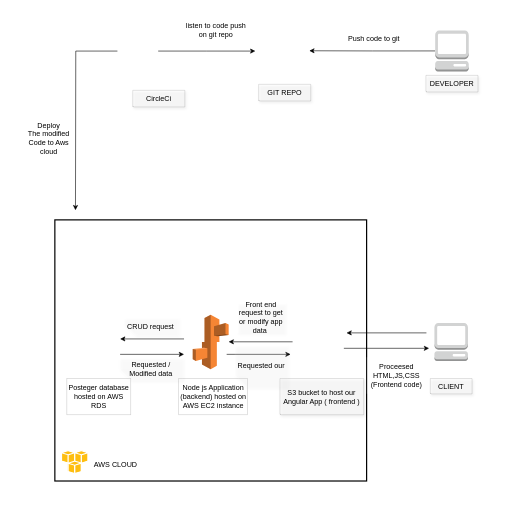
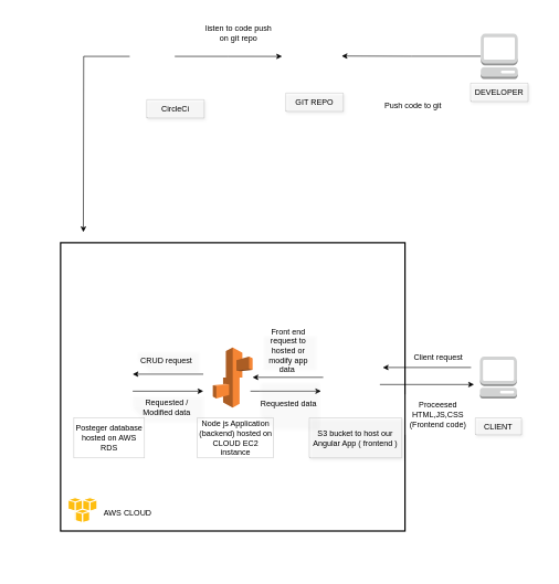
  <mxCell id="0" />
  <mxCell id="1" parent="0" />
  <mxCell id="2" value="" style="group;strokeColor=none;" vertex="1" connectable="0" parent="1"><mxGeometry x="251" y="190" width="570.005" height="670" as="geometry" /></mxCell>
  <mxCell id="3" value="" style="group;strokeColor=none;" vertex="1" connectable="0" parent="2"><mxGeometry x="-230.005" y="176.075" width="691.586" height="493.925" as="geometry" /></mxCell>
  <mxCell id="4" value="" style="rounded=0;whiteSpace=wrap;html=1;glass=0;labelBackgroundColor=none;labelBorderColor=none;sketch=0;strokeColor=#000000;strokeWidth=2;fontSize=12;fontColor=default;fillColor=none;gradientColor=none;fillStyle=auto;" vertex="1" parent="3"><mxGeometry x="70" width="520" height="435.56" as="geometry" /></mxCell>
  <mxCell id="5" value="" style="group" vertex="1" connectable="0" parent="3"><mxGeometry x="90.007" y="138.098" width="675.959" height="186.986" as="geometry" /></mxCell>
+ <mxCell id="6" value="Client request" style="text;html=1;align=center;verticalAlign=middle;resizable=0;points=[];autosize=1;strokeColor=none;fillColor=none;" vertex="1" parent="5"><mxGeometry x="499.998" y="20.16" width="100" height="30" as="geometry" /></mxCell>
  <mxCell id="7" value="" style="group" vertex="1" connectable="0" parent="5"><mxGeometry x="355.417" y="24.696" width="139.811" height="162.29" as="geometry" /></mxCell>
  <mxCell id="8" value="S3 bucket to host our Angular App ( frontend )" style="shape=note;whiteSpace=wrap;html=1;backgroundOutline=1;darkOpacity=0.05;fillStyle=solid;direction=west;gradientDirection=north;shadow=1;size=1;pointerEvents=1;rounded=0;glass=0;sketch=0;opacity=20;" vertex="1" parent="7"><mxGeometry y="101.809" width="139.811" height="60.481" as="geometry" /></mxCell>
  <mxCell id="9" value="" style="outlineConnect=0;dashed=0;verticalLabelPosition=bottom;verticalAlign=top;align=center;html=1;shape=mxgraph.aws3.elastic_beanstalk;fillColor=#F58534;gradientColor=none;" vertex="1" parent="5"><mxGeometry x="209.918" y="20.16" width="59.977" height="90.721" as="geometry" /></mxCell>
- <mxCell id="10" value="Node js Application (backend) hosted on AWS EC2 instance" style="whiteSpace=wrap;html=1;rounded=0;glass=0;sketch=0;opacity=20;" vertex="1" parent="5"><mxGeometry x="186.594" y="126.505" width="114.538" height="60.481" as="geometry" /></mxCell>
+ <mxCell id="10" value="Node js Application (backend) hosted on CLOUD EC2 instance" style="whiteSpace=wrap;html=1;rounded=0;glass=0;sketch=0;opacity=20;" vertex="1" parent="5"><mxGeometry x="186.594" y="126.505" width="114.538" height="60.481" as="geometry" /></mxCell>
  <mxCell id="11" value="" style="group" vertex="1" connectable="0" parent="5"><mxGeometry y="15.624" width="106.625" height="171.362" as="geometry" /></mxCell>
  <mxCell id="12" value="Posteger database hosted on AWS RDS" style="whiteSpace=wrap;html=1;rounded=0;glass=0;sketch=0;opacity=20;" vertex="1" parent="11"><mxGeometry y="110.881" width="106.625" height="60.481" as="geometry" /></mxCell>
  <mxCell id="13" value="" style="endArrow=classic;html=1;rounded=0;" edge="1" parent="5"><mxGeometry width="50" height="50" relative="1" as="geometry"><mxPoint x="462.042" y="76.105" as="sourcePoint" /><mxPoint x="604.209" y="76.105" as="targetPoint" /></mxGeometry></mxCell>
  <mxCell id="14" value="" style="edgeStyle=none;orthogonalLoop=1;jettySize=auto;html=1;rounded=0;jumpSize=0;" edge="1" parent="5"><mxGeometry width="100" relative="1" as="geometry"><mxPoint x="599.766" y="50.401" as="sourcePoint" /><mxPoint x="466.485" y="50.401" as="targetPoint" /><Array as="points" /></mxGeometry></mxCell>
  <mxCell id="15" value="&lt;div style=&quot;&quot;&gt;&lt;span style=&quot;background-color: initial;&quot;&gt;&lt;font style=&quot;font-size: 12px;&quot;&gt;Proceesed HTML,JS,CSS&lt;/font&gt;&lt;/span&gt;&lt;/div&gt;&lt;div style=&quot;&quot;&gt;&lt;span style=&quot;background-color: initial;&quot;&gt;&lt;font style=&quot;font-size: 12px;&quot;&gt;(Frontend code)&lt;/font&gt;&lt;/span&gt;&lt;/div&gt;" style="shape=note;whiteSpace=wrap;html=1;backgroundOutline=1;darkOpacity=0.05;fillStyle=solid;direction=west;gradientDirection=north;shadow=0;size=0;pointerEvents=1;rounded=0;glass=0;sketch=0;opacity=20;strokeColor=none;align=center;" vertex="1" parent="5"><mxGeometry x="500" y="91.23" width="100" height="60.48" as="geometry" /></mxCell>
  <mxCell id="16" value="" style="endArrow=classic;html=1;rounded=0;" edge="1" parent="5"><mxGeometry width="50" height="50" relative="1" as="geometry"><mxPoint x="266.563" y="86.185" as="sourcePoint" /><mxPoint x="373.188" y="86.185" as="targetPoint" /></mxGeometry></mxCell>
  <mxCell id="17" value="" style="endArrow=classic;html=1;rounded=0;" edge="1" parent="5"><mxGeometry width="50" height="50" relative="1" as="geometry"><mxPoint x="88.854" y="86.185" as="sourcePoint" /><mxPoint x="195.479" y="86.185" as="targetPoint" /></mxGeometry></mxCell>
  <mxCell id="18" value="" style="endArrow=classic;html=1;rounded=0;" edge="1" parent="5"><mxGeometry width="50" height="50" relative="1" as="geometry"><mxPoint x="376.52" y="65.279" as="sourcePoint" /><mxPoint x="269.895" y="65.279" as="targetPoint" /></mxGeometry></mxCell>
- <mxCell id="19" value="Front end request to get or modify app data&amp;nbsp;" style="shape=note;backgroundOutline=1;darkOpacity=0.05;fillStyle=solid;direction=west;gradientDirection=north;shadow=1;size=1;pointerEvents=1;rounded=0;glass=0;labelBackgroundColor=none;labelBorderColor=none;sketch=0;strokeWidth=10;fontSize=12;opacity=10;whiteSpace=wrap;html=1;fillColor=default;strokeColor=none;" vertex="1" parent="5"><mxGeometry x="284.334" width="79.969" height="50.401" as="geometry" /></mxCell>
- <mxCell id="20" value="Requested our" style="shape=note;whiteSpace=wrap;html=1;backgroundOutline=1;darkOpacity=0.05;fillStyle=solid;direction=west;gradientDirection=north;shadow=1;size=20;pointerEvents=1;rounded=0;glass=0;labelBackgroundColor=none;labelBorderColor=none;sketch=0;strokeWidth=10;fontSize=12;opacity=10;fillColor=default;strokeColor=none;" vertex="1" parent="5"><mxGeometry x="279.891" y="70.561" width="88.854" height="70.561" as="geometry" /></mxCell>
+ <mxCell id="19" value="Front end request to hosted or modify app data&amp;nbsp;" style="shape=note;backgroundOutline=1;darkOpacity=0.05;fillStyle=solid;direction=west;gradientDirection=north;shadow=1;size=1;pointerEvents=1;rounded=0;glass=0;labelBackgroundColor=none;labelBorderColor=none;sketch=0;strokeWidth=10;fontSize=12;opacity=10;whiteSpace=wrap;html=1;fillColor=default;strokeColor=none;" vertex="1" parent="5"><mxGeometry x="284.334" width="79.969" height="50.401" as="geometry" /></mxCell>
+ <mxCell id="20" value="Requested data" style="shape=note;whiteSpace=wrap;html=1;backgroundOutline=1;darkOpacity=0.05;fillStyle=solid;direction=west;gradientDirection=north;shadow=1;size=20;pointerEvents=1;rounded=0;glass=0;labelBackgroundColor=none;labelBorderColor=none;sketch=0;strokeWidth=10;fontSize=12;opacity=10;fillColor=default;strokeColor=none;" vertex="1" parent="5"><mxGeometry x="279.891" y="70.561" width="88.854" height="70.561" as="geometry" /></mxCell>
  <mxCell id="21" value="CRUD request" style="shape=note;whiteSpace=wrap;html=1;backgroundOutline=1;darkOpacity=0.05;fillStyle=solid;direction=west;gradientDirection=north;shadow=1;size=20;pointerEvents=1;rounded=0;glass=0;labelBackgroundColor=none;labelBorderColor=none;sketch=0;strokeWidth=10;fontSize=12;opacity=10;strokeColor=none;" vertex="1" parent="5"><mxGeometry x="94.408" y="24.696" width="92.186" height="30.24" as="geometry" /></mxCell>
  <mxCell id="22" value="Requested / Modified data" style="shape=note;whiteSpace=wrap;html=1;backgroundOutline=1;darkOpacity=0.05;fillStyle=solid;direction=west;gradientDirection=north;shadow=1;size=20;pointerEvents=1;rounded=0;glass=0;labelBackgroundColor=none;labelBorderColor=none;sketch=0;strokeWidth=10;fontSize=12;opacity=10;strokeColor=none;" vertex="1" parent="5"><mxGeometry x="87.19" y="91.226" width="106.63" height="38.514" as="geometry" /></mxCell>
  <mxCell id="23" value="CLIENT" style="shape=note;whiteSpace=wrap;html=1;backgroundOutline=1;darkOpacity=0.05;fillStyle=solid;direction=west;gradientDirection=north;shadow=1;size=1;pointerEvents=1;rounded=0;glass=0;sketch=0;opacity=20;" vertex="1" parent="5"><mxGeometry x="606.208" y="126.505" width="69.751" height="25.704" as="geometry" /></mxCell>
  <mxCell id="24" value="" style="outlineConnect=0;dashed=0;verticalLabelPosition=bottom;verticalAlign=top;align=center;html=1;shape=mxgraph.aws3.management_console;fillColor=#D2D3D3;gradientColor=none;" vertex="1" parent="5"><mxGeometry x="613.094" y="33.77" width="55.978" height="63.505" as="geometry" /></mxCell>
  <mxCell id="25" value="" style="endArrow=classic;html=1;rounded=0;" edge="1" parent="3"><mxGeometry width="50" height="50" relative="1" as="geometry"><mxPoint x="285.486" y="198.578" as="sourcePoint" /><mxPoint x="178.861" y="198.578" as="targetPoint" /></mxGeometry></mxCell>
  <mxCell id="26" value="" style="group" vertex="1" connectable="0" parent="3"><mxGeometry x="80.009" y="383.93" width="133.306" height="40.32" as="geometry" /></mxCell>
  <mxCell id="27" value="" style="dashed=0;outlineConnect=0;html=1;align=center;labelPosition=center;verticalLabelPosition=bottom;verticalAlign=top;shape=mxgraph.weblogos.aws;rounded=0;glass=0;labelBackgroundColor=none;labelBorderColor=none;sketch=0;strokeColor=#000000;strokeWidth=4;fontSize=12;fontColor=default;fillColor=default;gradientColor=none;" vertex="1" parent="26"><mxGeometry width="45.968" height="40.32" as="geometry" /></mxCell>
  <mxCell id="28" value="AWS CLOUD" style="text;html=1;align=center;verticalAlign=middle;resizable=0;points=[];autosize=1;strokeColor=none;fillColor=none;fontSize=12;fontColor=default;" vertex="1" parent="26"><mxGeometry x="41.371" y="10.08" width="100" height="30" as="geometry" /></mxCell>
  <mxCell id="29" value="" style="shape=image;html=1;verticalAlign=top;verticalLabelPosition=bottom;labelBackgroundColor=#ffffff;imageAspect=0;aspect=fixed;image=https://cdn2.iconfinder.com/data/icons/whcompare-isometric-web-hosting-servers/50/database-128.png" vertex="1" parent="3"><mxGeometry x="99.337" y="163.922" width="80" height="80" as="geometry" /></mxCell>
  <mxCell id="30" style="edgeStyle=orthogonalEdgeStyle;rounded=0;jumpSize=0;orthogonalLoop=1;jettySize=auto;html=1;fontSize=12;fontColor=default;" edge="1" parent="1" source="32"><mxGeometry relative="1" as="geometry"><mxPoint x="425.38" y="84.52" as="targetPoint" /></mxGeometry></mxCell>
  <mxCell id="31" style="edgeStyle=orthogonalEdgeStyle;rounded=0;jumpSize=0;orthogonalLoop=1;jettySize=auto;html=1;fontSize=12;fontColor=default;" edge="1" parent="1" source="32"><mxGeometry relative="1" as="geometry"><mxPoint x="125.38" y="350" as="targetPoint" /></mxGeometry></mxCell>
  <mxCell id="32" value="" style="shape=image;html=1;verticalAlign=top;verticalLabelPosition=bottom;labelBackgroundColor=#ffffff;imageAspect=0;aspect=fixed;image=https://cdn2.iconfinder.com/data/icons/css-vol-1/24/circleci-128.png;rounded=0;glass=0;labelBorderColor=none;sketch=0;fillStyle=auto;strokeColor=#000000;strokeWidth=2;fontSize=12;fontColor=default;fillColor=none;gradientColor=none;" vertex="1" parent="1"><mxGeometry x="195.38" y="50.52" width="68" height="68" as="geometry" /></mxCell>
  <mxCell id="33" value="" style="shape=image;html=1;verticalAlign=top;verticalLabelPosition=bottom;labelBackgroundColor=#ffffff;imageAspect=0;aspect=fixed;image=https://cdn1.iconfinder.com/data/icons/picons-social/57/github_rounded-128.png;rounded=0;glass=0;labelBorderColor=none;sketch=0;fillStyle=auto;strokeColor=#000000;strokeWidth=2;fontSize=12;fontColor=default;fillColor=none;gradientColor=none;" vertex="1" parent="1"><mxGeometry x="435.38" y="40.52" width="78" height="78" as="geometry" /></mxCell>
  <mxCell id="34" style="edgeStyle=orthogonalEdgeStyle;rounded=0;jumpSize=0;orthogonalLoop=1;jettySize=auto;html=1;exitX=0;exitY=0.5;exitDx=0;exitDy=0;exitPerimeter=0;fontSize=12;fontColor=default;" edge="1" parent="1" source="35"><mxGeometry relative="1" as="geometry"><mxPoint x="515.38" y="84" as="targetPoint" /></mxGeometry></mxCell>
  <mxCell id="35" value="" style="outlineConnect=0;dashed=0;verticalLabelPosition=bottom;verticalAlign=top;align=center;html=1;shape=mxgraph.aws3.management_console;fillColor=#D2D3D3;gradientColor=none;" vertex="1" parent="1"><mxGeometry x="725.377" y="49.996" width="55.978" height="68.526" as="geometry" /></mxCell>
  <mxCell id="36" value="DEVELOPER" style="shape=note;whiteSpace=wrap;html=1;backgroundOutline=1;darkOpacity=0.05;fillStyle=solid;direction=west;gradientDirection=north;shadow=1;size=1;pointerEvents=1;rounded=0;glass=0;sketch=0;opacity=20;" vertex="1" parent="1"><mxGeometry x="709.92" y="125" width="86.89" height="27.74" as="geometry" /></mxCell>
- <mxCell id="37" value="Push code to git&amp;nbsp;" style="whiteSpace=wrap;html=1;rounded=0;glass=0;labelBackgroundColor=none;labelBorderColor=none;sketch=0;fillStyle=auto;strokeColor=none;strokeWidth=2;fontSize=12;fontColor=default;fillColor=none;gradientColor=none;" vertex="1" parent="1"><mxGeometry x="565.38" y="50" width="120" height="30" as="geometry" /></mxCell>
+ <mxCell id="37" value="Push code to git&amp;nbsp;" style="whiteSpace=wrap;html=1;rounded=0;glass=0;labelBackgroundColor=none;labelBorderColor=none;sketch=0;fillStyle=auto;strokeColor=none;strokeWidth=2;fontSize=12;fontColor=default;fillColor=none;gradientColor=none;" vertex="1" parent="1"><mxGeometry x="565.38" y="145" width="120" height="30" as="geometry" /></mxCell>
  <mxCell id="38" value="GIT REPO" style="shape=note;whiteSpace=wrap;html=1;backgroundOutline=1;darkOpacity=0.05;fillStyle=solid;direction=west;gradientDirection=north;shadow=1;size=1;pointerEvents=1;rounded=0;glass=0;sketch=0;opacity=20;" vertex="1" parent="1"><mxGeometry x="430.94" y="140" width="86.89" height="27.74" as="geometry" /></mxCell>
  <mxCell id="39" value="CircleCi" style="shape=note;whiteSpace=wrap;html=1;backgroundOutline=1;darkOpacity=0.05;fillStyle=solid;direction=west;gradientDirection=north;shadow=1;size=1;pointerEvents=1;rounded=0;glass=0;sketch=0;opacity=20;" vertex="1" parent="1"><mxGeometry x="220.94" y="150" width="86.89" height="27.74" as="geometry" /></mxCell>
  <mxCell id="40" value="listen to code push on git repo" style="shape=note;whiteSpace=wrap;html=1;backgroundOutline=1;darkOpacity=0.05;fillStyle=solid;direction=west;gradientDirection=north;shadow=1;size=0;pointerEvents=1;rounded=0;glass=0;labelBackgroundColor=none;labelBorderColor=none;sketch=0;strokeWidth=2;fontSize=12;strokeColor=none;fillColor=none;" vertex="1" parent="1"><mxGeometry x="305.38" y="20" width="110" height="60" as="geometry" /></mxCell>
- <mxCell id="41" value="Deploy The&amp;nbsp;modified Code to Aws cloud" style="whiteSpace=wrap;html=1;rounded=0;glass=0;labelBackgroundColor=none;labelBorderColor=none;sketch=0;fillStyle=auto;strokeColor=none;strokeWidth=2;fontSize=12;fontColor=default;fillColor=none;gradientColor=none;direction=west;" vertex="1" parent="1"><mxGeometry x="41" y="210" width="80" height="40" as="geometry" /></mxCell>
